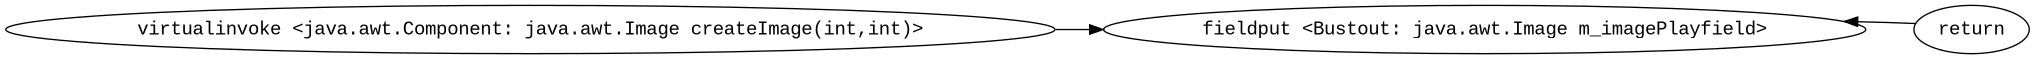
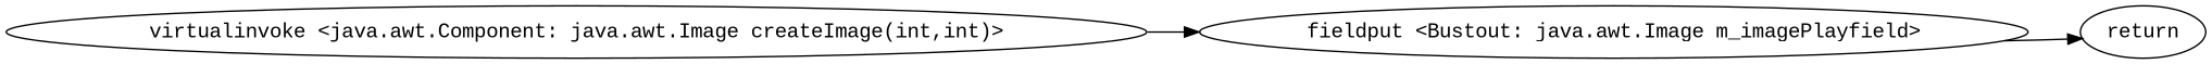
  digraph {
    rankdir=LR
    fontname="Liberation Mono"
    node [fontname="Liberation Mono"]
    edge [fontname="Liberation Mono"]
    "virtualinvoke <java.awt.Component: java.awt.Image createImage(int,int)>"
    "fieldput <Bustout: java.awt.Image m_imagePlayfield>"
    return
    "virtualinvoke <java.awt.Component: java.awt.Image createImage(int,int)>" -> "fieldput <Bustout: java.awt.Image m_imagePlayfield>"
-   return -> "fieldput <Bustout: java.awt.Image m_imagePlayfield>"
+   "fieldput <Bustout: java.awt.Image m_imagePlayfield>" -> return
  }
